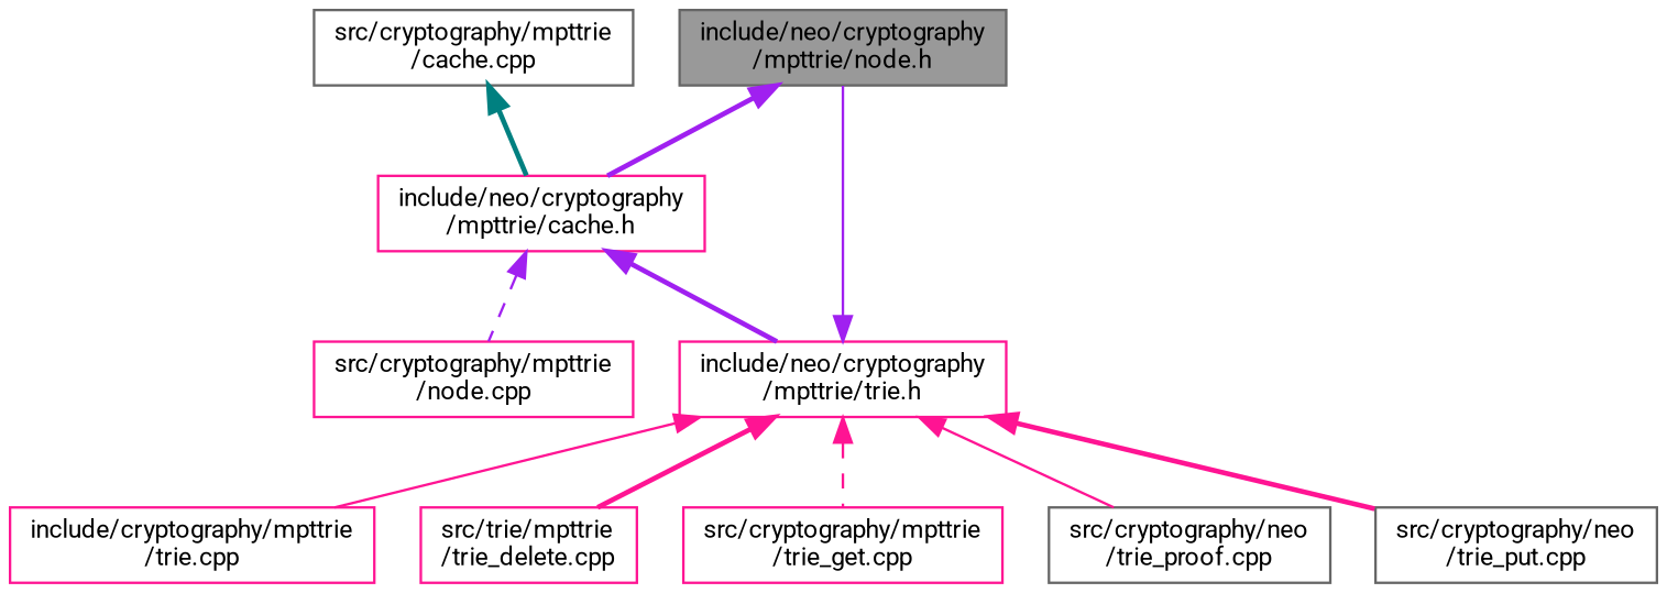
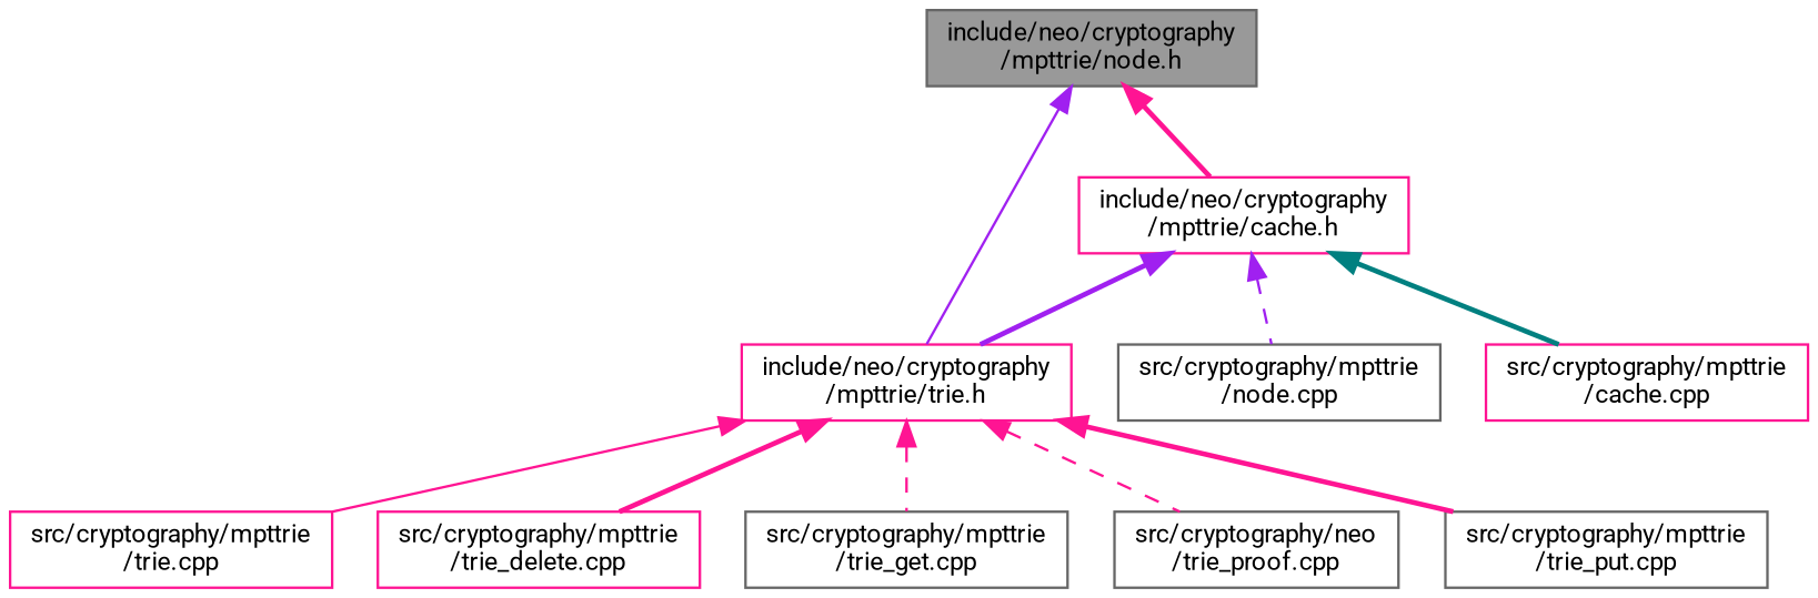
  digraph {
    fontname=Roboto
    node [color=gray40 fillcolor=white fontname=Roboto fontsize=10 shape=box style=filled]
    edge [color=deeppink dir=back fontname=Roboto fontsize=10 labelfontname=Helvetica labelfontsize=10 style=bold]
    n1 [fillcolor=grey60 fontcolor=black height=0.2 label="include/neo/cryptography\l/mpttrie/node.h" width=0.4]
    n2 [color=deeppink height=0.2 label="include/neo/cryptography\l/mpttrie/cache.h" width=0.4]
    n3 [color=deeppink height=0.2 label="include/neo/cryptography\l/mpttrie/trie.h" width=0.4]
-   n4 [color=deeppink height=0.2 label="src/cryptography/mpttrie\l/node.cpp" width=0.4]
-   n5 [height=0.2 label="src/cryptography/mpttrie\l/cache.cpp" width=0.4]
-   n6 [color=deeppink height=0.2 label="include/cryptography/mpttrie\l/trie.cpp" width=0.4]
-   n7 [color=deeppink height=0.2 label="src/trie/mpttrie\l/trie_delete.cpp" width=0.4]
-   n8 [color=deeppink height=0.2 label="src/cryptography/mpttrie\l/trie_get.cpp" width=0.4]
+   n4 [height=0.2 label="src/cryptography/mpttrie\l/node.cpp" width=0.4]
+   n5 [color=deeppink height=0.2 label="src/cryptography/mpttrie\l/cache.cpp" width=0.4]
+   n6 [color=deeppink height=0.2 label="src/cryptography/mpttrie\l/trie.cpp" width=0.4]
+   n7 [color=deeppink height=0.2 label="src/cryptography/mpttrie\l/trie_delete.cpp" width=0.4]
+   n8 [height=0.2 label="src/cryptography/mpttrie\l/trie_get.cpp" width=0.4]
    n9 [height=0.2 label="src/cryptography/neo\l/trie_proof.cpp" width=0.4]
-   n10 [height=0.2 label="src/cryptography/neo\l/trie_put.cpp" width=0.4]
-   n1 -> n2 [color=purple]
-   n3 -> n1 [color=purple style=solid]
+   n10 [height=0.2 label="src/cryptography/mpttrie\l/trie_put.cpp" width=0.4]
+   n1 -> n2
+   n1 -> n3 [color=purple style=solid]
    n2 -> n3 [color=purple]
    n2 -> n4 [color=purple style=dashed]
-   n5 -> n2 [color=teal]
+   n2 -> n5 [color=teal]
    n3 -> n6 [style=solid]
    n3 -> n7
    n3 -> n8 [style=dashed]
-   n3 -> n9 [style=solid]
+   n3 -> n9 [style=dashed]
    n3 -> n10
  }
